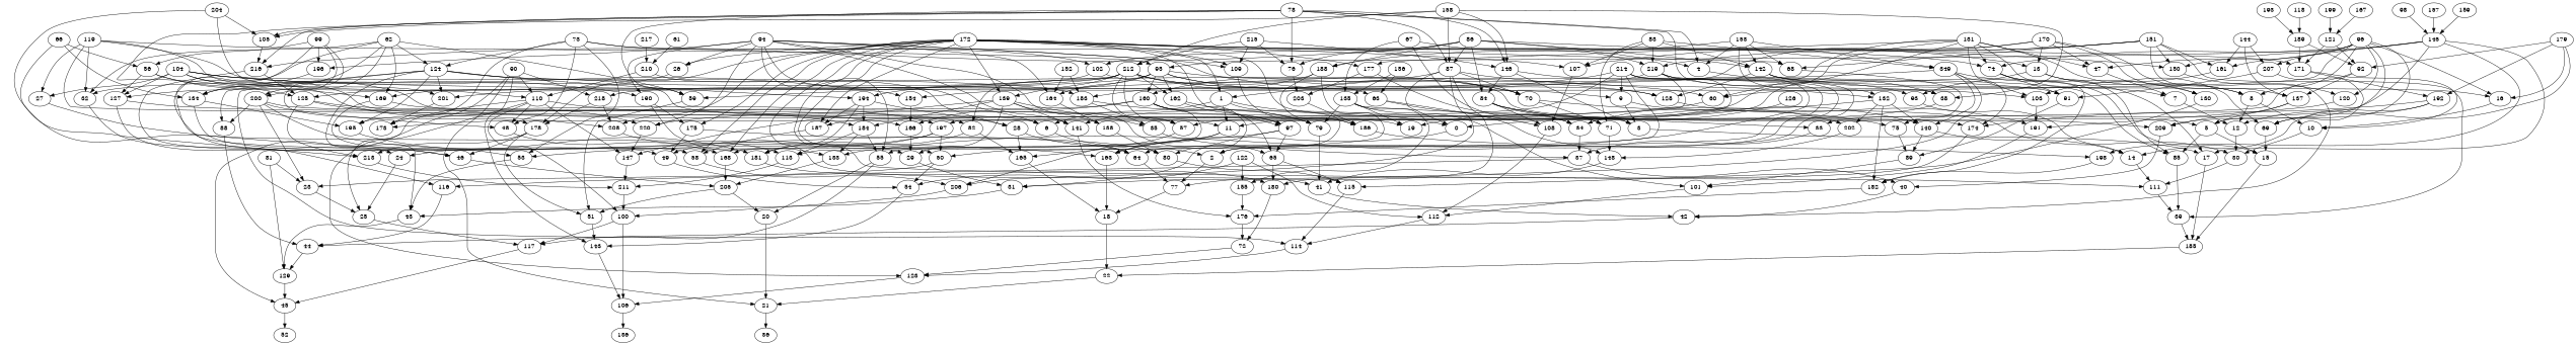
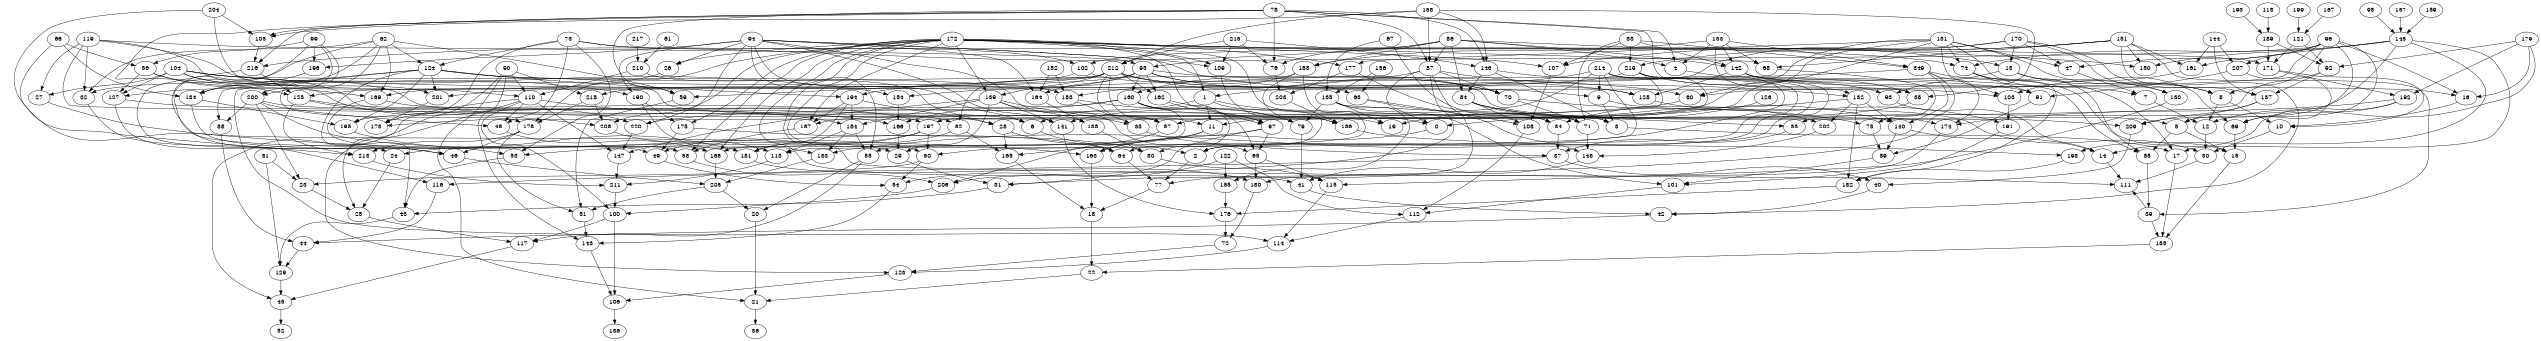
  digraph {
    123
    106
    136
    100
    117
    45
    143
    72
    114
    110
    147
    184
    48
    211
    55
    133
    113
    168
    52
    115
    112
    124
    174
    194
    195
    201
    60
    43
    88
    180
    187
    181
    28
    173
    220
    129
    44
    108
    101
    122
    155
    54
    176
    89
    191
    135
    33
    79
    19
    37
    41
-   120
    103
    128
    161
    119
    95
    209
    32
    27
    164
    70
    162
    91
    160
    63
    169
    40
    116
    29
    131
    74
    141
    177
    17
    8
    47
    57
    182
    85
    34
    203
    185
    10
    12
    7
    144
    207
    137
    69
    5
    145
    150
    198
    151
    68
    107
    219
    42
    39
    75
    11
    38
    218
    197
    2
    157
    159
    98
    96
    16
    15
    172
    97
    175
    139
    109
    208
    178
    58
    50
    26
    111
    3
    1
    65
    31
    53
    80
    49
    138
    35
    186
    46
    213
    51
    206
    23
    205
    127
    6
    0
    94
    190
    196
    134
    20
    64
    212
    82
    125
    59
    9
    71
    165
    30
    163
    142
    86
    84
    87
    188
    76
    216
    13
    4
    140
    202
    132
    77
    183
    93
    83
    n174 [label=349]
    130
    154
    148
    153
    215
    146
    158
    105
    14
    166
    18
    78
    67
    156
    152
    104
    24
    170
    102
    73
    171
    192
    62
    200
    179
    92
    189
    121
    118
    193
    167
    199
    66
    56
    99
    25
    90
    21
    36
    204
    210
    217
    61
    214
    81
    22
    126
    123 -> 106
    106 -> 136
    100 -> 106
    100 -> 117
    117 -> 45
    45 -> 52
    143 -> 106
    72 -> 123
    114 -> 123
    110 -> 123
    110 -> 100
    110 -> 45
    110 -> 147
    110 -> 184
    110 -> 48
    147 -> 211
    184 -> 55
    184 -> 133
    184 -> 113
    48 -> 168
    211 -> 100
    55 -> 117
    55 -> 20
    133 -> 205
    113 -> 211
    168 -> 205
    115 -> 114
    112 -> 114
    124 -> 114
    124 -> 174
    124 -> 194
    124 -> 195
    124 -> 201
    124 -> 60
    124 -> 43
    124 -> 88
    174 -> 180
    194 -> 184
    194 -> 187
    194 -> 181
    194 -> 28
    195 -> 181
    201 -> 173
    60 -> 220
    43 -> 129
    88 -> 44
    180 -> 72
    187 -> 58
    181 -> 180
    28 -> 2
    28 -> 165
    220 -> 147
    129 -> 45
    44 -> 129
    108 -> 112
    101 -> 112
    122 -> 112
    122 -> 155
    122 -> 54
    155 -> 176
    54 -> 143
    176 -> 72
    89 -> 101
    191 -> 101
    135 -> 101
    135 -> 155
    135 -> 33
    135 -> 79
    135 -> 19
    33 -> 37
    79 -> 41
    37 -> 40
    37 -> 116
    41 -> 42
-   120 -> 191
    103 -> 191
    128 -> 191
    161 -> 103
    119 -> 201
    119 -> 103
    119 -> 95
    119 -> 209
    119 -> 32
    119 -> 27
    95 -> 194
    95 -> 164
    95 -> 70
    95 -> 162
    95 -> 91
    95 -> 160
    95 -> 63
    95 -> 169
    209 -> 40
    32 -> 116
    27 -> 29
    164 -> 138
    70 -> 75
    70 -> 71
    162 -> 79
    162 -> 97
    91 -> 89
    160 -> 168
    160 -> 195
    160 -> 97
    160 -> 65
    160 -> 80
    160 -> 166
    63 -> 108
    63 -> 148
    169 -> 57
    169 -> 58
    40 -> 42
    116 -> 44
    29 -> 31
    131 -> 60
    131 -> 103
    131 -> 74
    131 -> 141
    131 -> 177
    131 -> 17
    131 -> 8
    131 -> 47
    131 -> 57
    74 -> 91
    74 -> 182
    74 -> 85
    141 -> 176
    177 -> 34
    177 -> 203
    17 -> 185
    8 -> 10
    8 -> 12
    47 -> 7
    57 -> 206
    182 -> 176
    85 -> 39
    34 -> 37
    203 -> 186
    185 -> 22
    10 -> 30
    12 -> 30
    7 -> 12
    144 -> 161
    144 -> 207
    144 -> 137
    207 -> 91
    207 -> 69
    137 -> 209
    137 -> 5
    69 -> 15
    5 -> 85
    5 -> 15
    145 -> 33
    145 -> 161
    145 -> 74
    145 -> 17
    145 -> 150
    145 -> 198
-   150 -> 120
    198 -> 182
    151 -> 161
    151 -> 150
    151 -> 68
    151 -> 107
    151 -> 219
    151 -> 42
    151 -> 39
    68 -> 75
    107 -> 108
    219 -> 11
    219 -> 38
    219 -> 218
    219 -> 197
    219 -> 2
    42 -> 44
    39 -> 185
    75 -> 89
    11 -> 165
    11 -> 163
    38 -> 0
    218 -> 208
    218 -> 178
    197 -> 50
    197 -> 49
    197 -> 24
    2 -> 77
    157 -> 145
    159 -> 145
    98 -> 145
    96 -> 60
-   96 -> 120
    96 -> 95
    96 -> 209
    96 -> 8
    96 -> 47
    96 -> 207
    96 -> 5
    96 -> 16
    16 -> 10
    15 -> 185
    172 -> 168
    172 -> 187
    172 -> 41
    172 -> 74
    172 -> 177
    172 -> 150
    172 -> 68
    172 -> 107
    172 -> 97
    172 -> 175
    172 -> 139
    172 -> 109
    172 -> 208
    172 -> 178
    172 -> 58
    172 -> 50
    172 -> 26
    172 -> 111
    172 -> 3
    172 -> 1
    97 -> 65
    97 -> 31
    97 -> 53
    175 -> 80
    175 -> 49
    139 -> 147
    139 -> 184
    139 -> 29
    139 -> 141
    139 -> 138
    139 -> 35
    109 -> 186
    208 -> 113
    178 -> 46
    178 -> 213
    178 -> 51
    58 -> 206
    50 -> 54
    50 -> 23
    26 -> 127
-   111 -> 39
+   39 -> 111
    3 -> 17
    1 -> 11
    1 -> 2
    1 -> 6
    1 -> 0
    65 -> 115
    65 -> 180
    31 -> 43
    53 -> 43
    80 -> 115
    49 -> 54
    138 -> 80
    35 -> 37
    186 -> 198
    46 -> 205
    213 -> 211
    51 -> 143
    206 -> 100
    23 -> 25
    205 -> 51
    205 -> 20
    127 -> 166
    127 -> 24
    6 -> 64
    0 -> 163
    94 -> 55
    94 -> 220
    94 -> 128
    94 -> 164
    94 -> 141
    94 -> 109
    94 -> 26
    94 -> 65
    94 -> 6
    94 -> 190
    94 -> 196
    190 -> 133
    190 -> 175
    196 -> 134
    134 -> 195
    134 -> 49
    20 -> 21
    64 -> 77
    212 -> 128
    212 -> 70
    212 -> 162
    212 -> 57
    212 -> 11
    212 -> 139
    212 -> 82
    212 -> 125
    212 -> 59
    212 -> 9
    82 -> 181
    82 -> 165
    125 -> 197
    125 -> 208
    125 -> 213
    59 -> 51
    9 -> 3
    9 -> 30
    71 -> 148
    165 -> 18
    30 -> 111
    163 -> 18
    142 -> 128
    142 -> 7
    142 -> 16
    142 -> 15
    86 -> 142
    86 -> 84
    86 -> 87
    86 -> 188
    86 -> 76
    86 -> 216
    86 -> 13
    86 -> 4
    84 -> 108
    84 -> 34
    84 -> 140
    84 -> 202
    87 -> 70
    87 -> 160
    87 -> 206
    87 -> 0
    87 -> 132
    87 -> 77
    188 -> 50
    188 -> 186
    188 -> 183
    76 -> 203
    216 -> 46
    216 -> 125
    13 -> 8
    13 -> 69
    13 -> 93
    4 -> 85
    140 -> 89
    140 -> 14
    202 -> 148
    132 -> 182
    132 -> 34
    132 -> 140
    132 -> 202
    77 -> 18
    183 -> 79
    183 -> 35
    93 -> 14
    83 -> 107
    83 -> 219
    83 -> 71
    83 -> 142
    83 -> n174
    n174 -> 174
    n174 -> 31
    n174 -> 140
    n174 -> 130
    n174 -> 154
    130 -> 115
    154 -> 166
    148 -> 41
    153 -> 68
    153 -> 142
    153 -> 188
    153 -> 4
    153 -> 132
    153 -> n174
    215 -> 109
    215 -> 212
    215 -> 76
    215 -> 146
    146 -> 3
    146 -> 84
    146 -> 93
    158 -> 38
    158 -> 212
    158 -> 87
    158 -> 146
    158 -> 105
    105 -> 216
    14 -> 111
    166 -> 29
    18 -> 22
    78 -> 38
    78 -> 125
    78 -> 59
    78 -> 87
    78 -> 76
    78 -> 216
    78 -> 4
    78 -> 146
    78 -> 105
    67 -> 135
-   67 -> 219
    67 -> 71
    156 -> 135
    156 -> 63
    152 -> 164
    152 -> 183
    104 -> 220
    104 -> 27
    104 -> 127
    104 -> 6
    104 -> 190
    104 -> 183
    104 -> 154
    24 -> 25
    170 -> 201
    170 -> 47
    170 -> 137
    170 -> 13
    170 -> 130
    170 -> 102
    102 -> 32
    102 -> 5
    73 -> 48
    73 -> 124
    73 -> 173
    73 -> 53
    73 -> 102
    73 -> 171
    171 -> 10
    171 -> 192
    192 -> 174
    192 -> 69
    192 -> 14
    62 -> 124
    62 -> 32
    62 -> 169
    62 -> 46
    62 -> 134
    62 -> 59
    62 -> 200
    200 -> 48
    200 -> 88
    200 -> 23
    200 -> 64
    200 -> 82
    179 -> 12
    179 -> 16
    179 -> 192
    179 -> 92
    92 -> 173
    92 -> 137
    189 -> 171
    189 -> 92
    121 -> 171
    121 -> 92
    118 -> 189
    193 -> 189
    167 -> 121
    199 -> 121
    66 -> 213
    66 -> 134
    66 -> 56
    56 -> 19
    56 -> 169
    56 -> 127
    99 -> 178
    99 -> 53
    99 -> 196
    99 -> 200
    99 -> 56
    25 -> 117
    90 -> 143
    90 -> 110
    90 -> 218
    90 -> 25
    90 -> 21
    21 -> 36
    204 -> 110
    204 -> 163
    204 -> 105
    210 -> 110
    210 -> 28
    217 -> 210
    61 -> 210
    214 -> 55
    214 -> 133
    214 -> 113
    214 -> 187
    214 -> 1
    214 -> 64
    214 -> 9
    81 -> 129
    81 -> 23
    22 -> 21
    126 -> 19
  }
